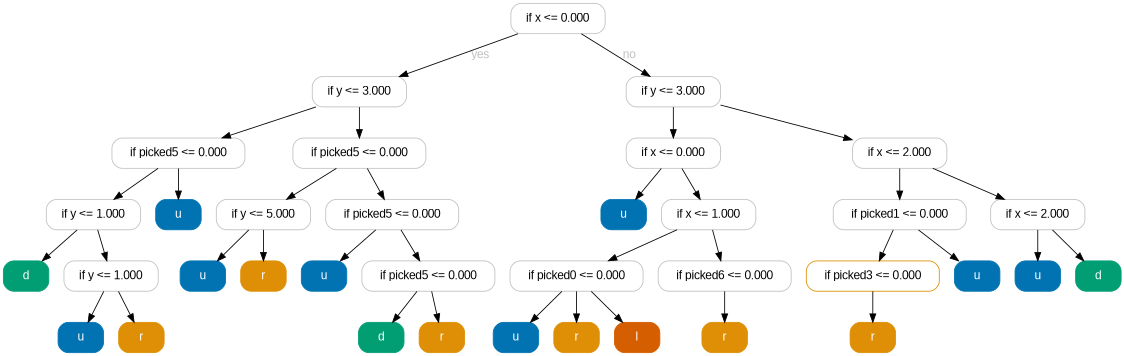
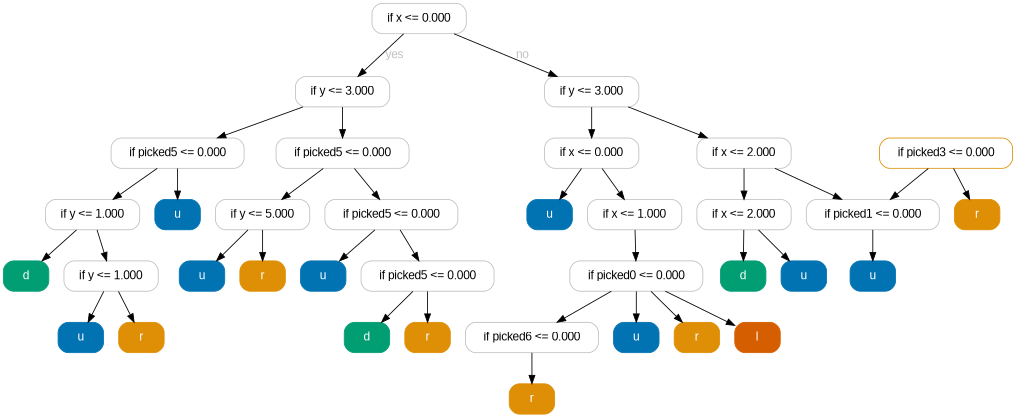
  digraph {
    fontname="Liberation Sans"
    node [color=gray fillcolor=white fontname="Liberation Sans" shape=box style="filled, rounded"]
    edge [fontcolor=gray fontname="Liberation Sans"]
    n1 [height=0.5 label="if x <= 0.000" width=1.5556]
    n2 [height=0.5 label="if y <= 3.000" width=1.5556]
    n3 [height=0.5 label="if y <= 3.000" width=1.5556]
    n4 [height=0.5 label="if picked5 <= 0.000" width=2.1944]
    n5 [height=0.5 label="if picked5 <= 0.000" width=2.1944]
    n6 [height=0.5 label="if x <= 0.000" width=1.5556]
    n7 [height=0.5 label="if x <= 2.000" width=1.5556]
    n8 [height=0.5 label="if y <= 1.000" width=1.5556]
    n9 [color="#0173b2" fillcolor="#0173b2" fontcolor=white height=0.5 label=u width=0.75]
    n10 [height=0.5 label="if y <= 5.000" width=1.5556]
    n11 [height=0.5 label="if picked5 <= 0.000" width=2.1944]
    n12 [color="#0173b2" fillcolor="#0173b2" fontcolor=white height=0.5 label=u width=0.75]
    n13 [height=0.5 label="if x <= 1.000" width=1.5556]
    n14 [height=0.5 label="if picked1 <= 0.000" width=2.1944]
    n15 [height=0.5 label="if x <= 2.000" width=1.5556]
    n16 [color="#029e73" fillcolor="#029e73" fontcolor=white height=0.5 label=d width=0.75]
    n17 [height=0.5 label="if y <= 1.000" width=1.5556]
    n18 [color="#0173b2" fillcolor="#0173b2" fontcolor=white height=0.5 label=u width=0.75]
    n19 [color="#de8f05" fillcolor="#de8f05" fontcolor=white height=0.5 label=r width=0.75]
    n20 [color="#0173b2" fillcolor="#0173b2" fontcolor=white height=0.5 label=u width=0.75]
    n21 [height=0.5 label="if picked5 <= 0.000" width=2.1944]
    n22 [color="#0173b2" fillcolor="#0173b2" fontcolor=white height=0.5 label=u width=0.75]
    n23 [color="#de8f05" fillcolor="#de8f05" fontcolor=white height=0.5 label=r width=0.75]
    n24 [color="#029e73" fillcolor="#029e73" fontcolor=white height=0.5 label=d width=0.75]
    n25 [color="#de8f05" fillcolor="#de8f05" fontcolor=white height=0.5 label=r width=0.75]
    n26 [height=0.5 label="if picked0 <= 0.000" width=2.1944]
    n27 [height=0.5 label="if picked6 <= 0.000" width=2.1944]
    n28 [color="#de8f05" height=0.5 label="if picked3 <= 0.000" width=2.1944]
    n29 [color="#0173b2" fillcolor="#0173b2" fontcolor=white height=0.5 label=u width=0.75]
    n30 [color="#0173b2" fillcolor="#0173b2" fontcolor=white height=0.5 label=u width=0.75]
    n31 [color="#029e73" fillcolor="#029e73" fontcolor=white height=0.5 label=d width=0.75]
    n32 [color="#0173b2" fillcolor="#0173b2" fontcolor=white height=0.5 label=u width=0.75]
    n33 [color="#de8f05" fillcolor="#de8f05" fontcolor=white height=0.5 label=r width=0.75]
    n34 [color="#d55e00" fillcolor="#d55e00" fontcolor=white height=0.5 label=l width=0.75]
    n35 [color="#de8f05" fillcolor="#de8f05" fontcolor=white height=0.5 label=r width=0.75]
    n36 [color="#de8f05" fillcolor="#de8f05" fontcolor=white height=0.5 label=r width=0.75]
    n1 -> n2 [label=yes]
    n1 -> n3 [label=no]
    n2 -> n4
    n2 -> n5
    n3 -> n6
    n3 -> n7
    n4 -> n8
    n4 -> n9
    n5 -> n10
    n5 -> n11
    n6 -> n12
    n6 -> n13
    n7 -> n14
    n7 -> n15
    n8 -> n16
    n8 -> n17
    n10 -> n18
    n10 -> n19
    n11 -> n20
    n11 -> n21
    n13 -> n26
-   n13 -> n27
-   n14 -> n28
+   n26 -> n27
+   n28 -> n14
    n14 -> n29
    n15 -> n30
    n15 -> n31
    n17 -> n22
    n17 -> n23
    n21 -> n24
    n21 -> n25
    n26 -> n32
    n26 -> n33
    n26 -> n34
    n27 -> n35
    n28 -> n36
  }
